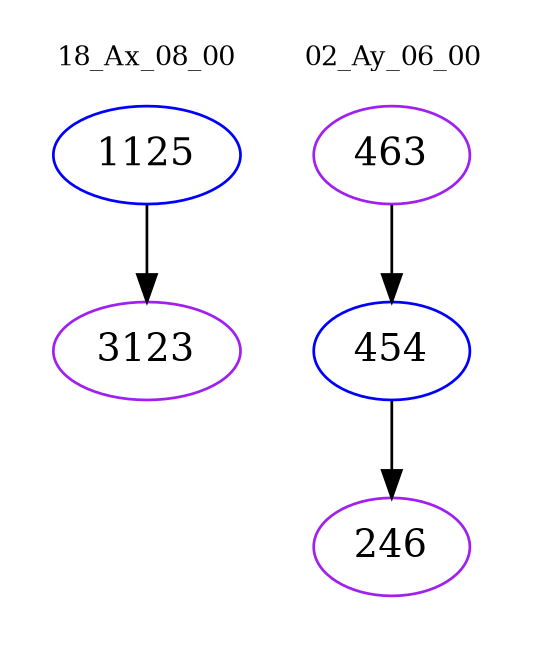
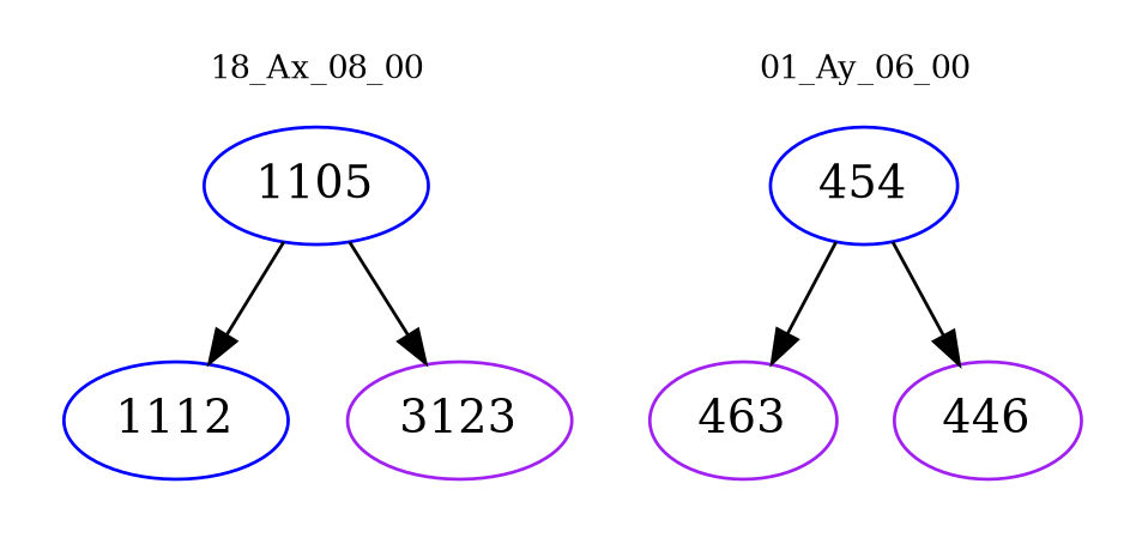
  digraph {
    node [color=blue]
    edge [color=black]
-   n1 [label=1125]
+   n1 [label=1105]
+   n2 [label=1112]
    n3 [color=purple label=3123]
    n4 [label=454]
    n5 [color=purple label=463]
-   n6 [color=purple label=246]
+   n6 [color=purple label=446]
    subgraph cluster_1 {
      color=white
      fontsize=10
      label="18_Ax_08_00"
      n1
+     n2
      n3
    }
    subgraph cluster_2 {
      color=white
      fontsize=10
-     label="02_Ay_06_00"
+     label="01_Ay_06_00"
      n4
      n5
      n6
    }
+   n1 -> n2
    n1 -> n3
-   n5 -> n4
+   n4 -> n5
    n4 -> n6
  }
